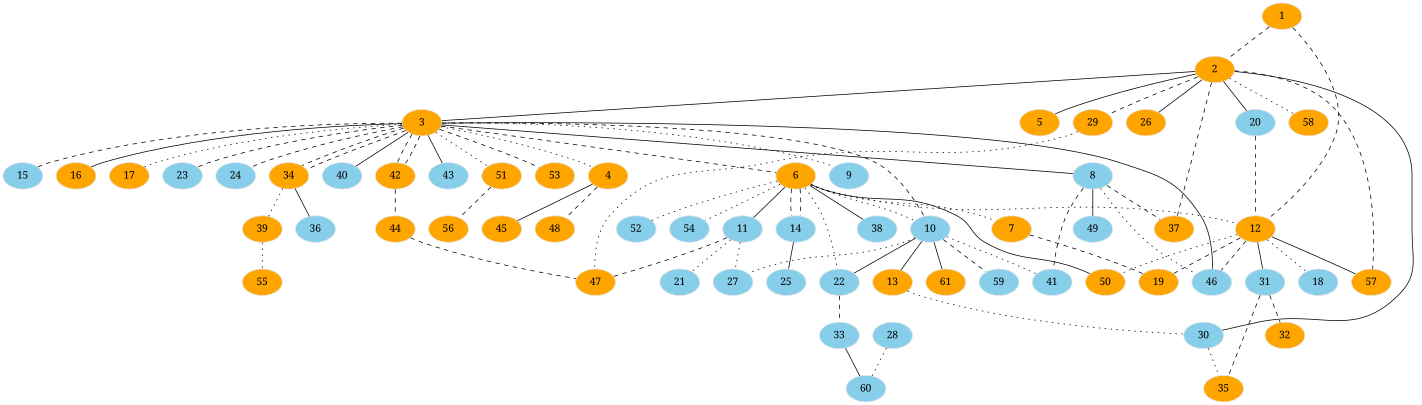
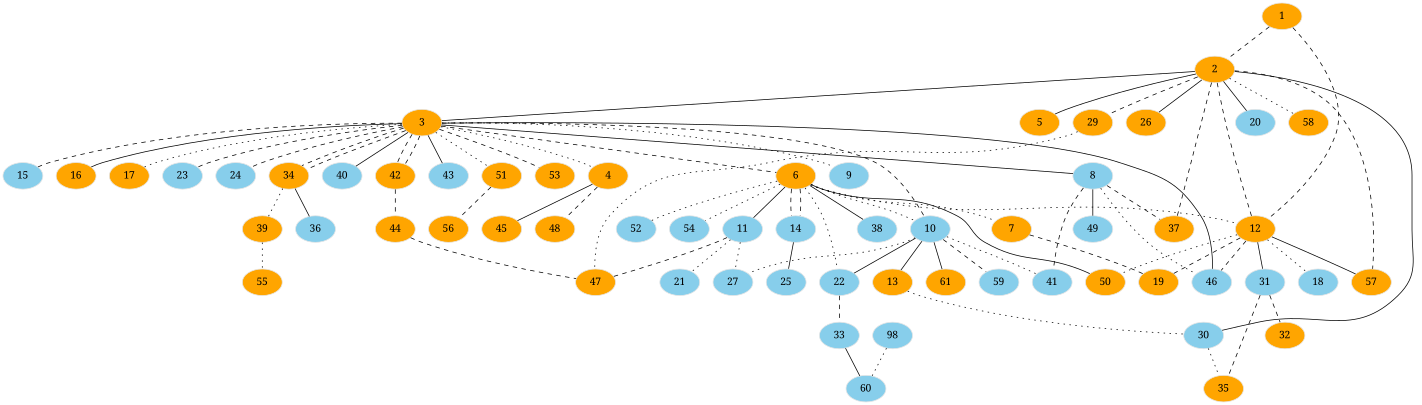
  graph {
    fontname="Noto Serif"
    node [color=gray90 fillcolor=orange fontname="Noto Serif" style=filled]
    edge [fontname="Noto Serif" style=dashed]
    1
    2
    12
    3
    5
    20 [fillcolor=skyblue]
    26
    29
    30 [fillcolor=skyblue]
    37
    57
    58
    46 [fillcolor=skyblue]
    50
    19
    18 [fillcolor=skyblue]
    31 [fillcolor=skyblue]
    4
    6
    8 [fillcolor=skyblue]
    9 [fillcolor=skyblue]
    10 [fillcolor=skyblue]
    15 [fillcolor=skyblue]
    16
    17
    23 [fillcolor=skyblue]
    24 [fillcolor=skyblue]
    34
    40 [fillcolor=skyblue]
    42
    43 [fillcolor=skyblue]
    51
    53
    47
    35
    45
    48
    7
    11 [fillcolor=skyblue]
    14 [fillcolor=skyblue]
    22 [fillcolor=skyblue]
    38 [fillcolor=skyblue]
    52 [fillcolor=skyblue]
    54 [fillcolor=skyblue]
    49 [fillcolor=skyblue]
    41 [fillcolor=skyblue]
    13
    27 [fillcolor=skyblue]
    59 [fillcolor=skyblue]
    61
    36 [fillcolor=skyblue]
    39
    44
    56
    21 [fillcolor=skyblue]
    25 [fillcolor=skyblue]
    33 [fillcolor=skyblue]
-   28 [fillcolor=skyblue]
+   28 [fillcolor=skyblue label=98]
    60 [fillcolor=skyblue]
    32
    55
    1 -- 2
    1 -- 12
-   20 -- 12
+   2 -- 12
    2 -- 3 [style=solid]
    2 -- 5 [style=solid]
    2 -- 20 [style=solid]
    2 -- 26 [style=solid]
    2 -- 29
    2 -- 30 [style=solid]
    2 -- 37
    2 -- 57
    2 -- 58 [style=dotted]
    12 -- 57 [style=solid]
    12 -- 46
    12 -- 50 [style=dotted]
    12 -- 19
    12 -- 18 [style=dotted]
    12 -- 31 [style=solid]
    3 -- 46 [style=solid]
    3 -- 4 [style=dotted]
    3 -- 6
    3 -- 8 [style=solid]
    3 -- 9 [style=dotted]
    3 -- 10
    3 -- 15
    3 -- 16 [style=solid]
    3 -- 17 [style=dotted]
    3 -- 23
    3 -- 24
    3 -- 34
    3 -- 34
    3 -- 40 [style=solid]
    3 -- 42
    3 -- 42
    3 -- 43 [style=solid]
    3 -- 51 [style=dotted]
    3 -- 53
    29 -- 47 [style=dotted]
    30 -- 35 [style=dotted]
    31 -- 35
    31 -- 32
    4 -- 45 [style=solid]
    4 -- 48
    6 -- 12 [style=dotted]
    6 -- 50 [style=solid]
    6 -- 10 [style=dotted]
    6 -- 7 [style=dotted]
    6 -- 11 [style=solid]
    6 -- 14
    6 -- 14
    6 -- 22 [style=dotted]
    6 -- 38 [style=solid]
    6 -- 52 [style=dotted]
    6 -- 54 [style=dotted]
    8 -- 37
    8 -- 46 [style=dotted]
    8 -- 49 [style=solid]
    8 -- 41
    10 -- 22 [style=solid]
    10 -- 41 [style=dotted]
    10 -- 13 [style=solid]
    10 -- 27 [style=dotted]
    10 -- 59
    10 -- 61 [style=solid]
    34 -- 36 [style=solid]
    34 -- 39 [style=dotted]
    42 -- 44
    51 -- 56
    7 -- 19
    11 -- 47
    11 -- 27 [style=dotted]
    11 -- 21 [style=dotted]
    14 -- 25 [style=solid]
    22 -- 33
    13 -- 30 [style=dotted]
    39 -- 55 [style=dotted]
    44 -- 47
    33 -- 60 [style=solid]
    28 -- 60 [style=dotted]
  }
